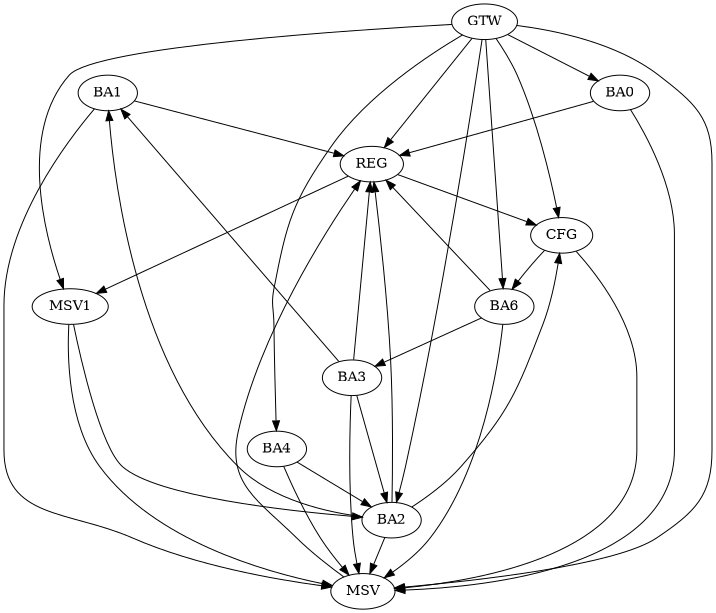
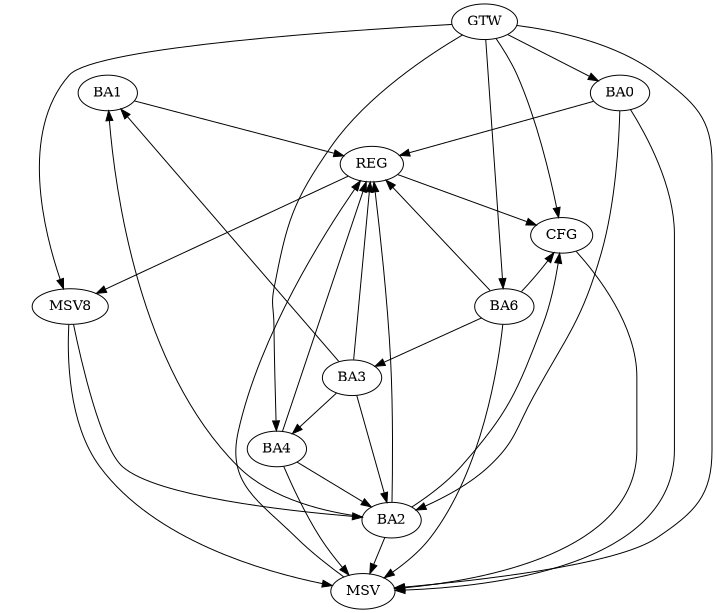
  strict digraph {
    n1 [label=BA1]
    n2 [label=REG]
    n3 [label=MSV]
    n4 [label=BA2]
    n5 [label=CFG]
-   n6 [label=MSV1]
+   n6 [label=MSV8]
    n7 [label=BA3]
    n8 [label=BA4]
    n9 [label=BA0]
    n10 [label=BA6]
    n11 [label=GTW]
    n1 -> n2
-   n1 -> n3
    n2 -> n5
    n2 -> n6
    n3 -> n2
    n4 -> n1
    n4 -> n2
    n4 -> n3
    n4 -> n5
    n5 -> n3
    n6 -> n3
    n6 -> n4
    n7 -> n1
    n7 -> n2
-   n7 -> n3
+   n7 -> n8
    n7 -> n4
-   n11 -> n2
+   n8 -> n2
    n8 -> n3
    n8 -> n4
    n9 -> n2
    n9 -> n3
-   n11 -> n4
+   n9 -> n4
    n10 -> n2
    n10 -> n3
-   n5 -> n10
+   n10 -> n5
    n10 -> n7
    n11 -> n3
    n11 -> n5
    n11 -> n6
    n11 -> n8
    n11 -> n9
    n11 -> n10
  }
